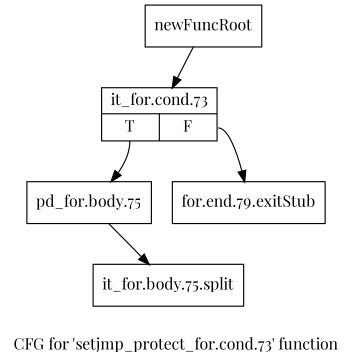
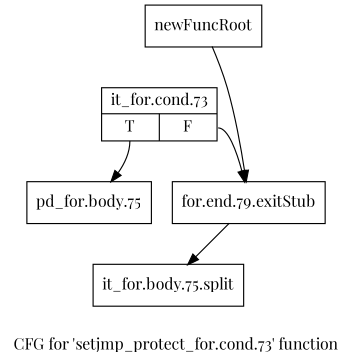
  digraph {
    fontname="Playfair Display"
    label="CFG for 'setjmp_protect_for.cond.73' function"
    node [fontname="Playfair Display" shape=record]
    edge [fontname="Playfair Display"]
    n1 [label="{newFuncRoot}"]
    n2 [label="{it_for.cond.73|{<s0>T|<s1>F}}"]
    n3 [label="{for.end.79.exitStub}"]
    n4 [label="{pd_for.body.75}"]
    n5 [label="{it_for.body.75.split}"]
-   n1 -> n2
+   n1 -> n3
    n2 -> n3 [tailport=s1]
    n2 -> n4 [tailport=s0]
-   n4 -> n5
+   n3 -> n5
  }
